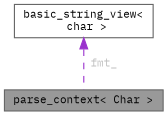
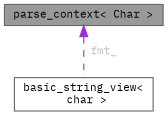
  digraph {
    fontname="IBM Plex Mono"
    node [color=gray40 fontname="IBM Plex Mono" fontsize=10 shape=box style=filled]
    n1 [fillcolor=grey60 fontcolor=black height=0.2 label="parse_context\< Char \>" width=0.4]
    n2 [fillcolor=white height=0.2 label="basic_string_view\<\l char \>" width=0.4]
-   n2 -> n1 [color=darkorchid3 dir=back fontcolor=grey fontname="IBM Plex Mono" fontsize=10 label=" fmt_" labelfontname=Helvetica labelfontsize=10 style=dashed]
+   n1 -> n2 [color=darkorchid3 dir=back fontcolor=grey fontname="IBM Plex Mono" fontsize=10 label=" fmt_" labelfontname=Helvetica labelfontsize=10 style=dashed]
  }
